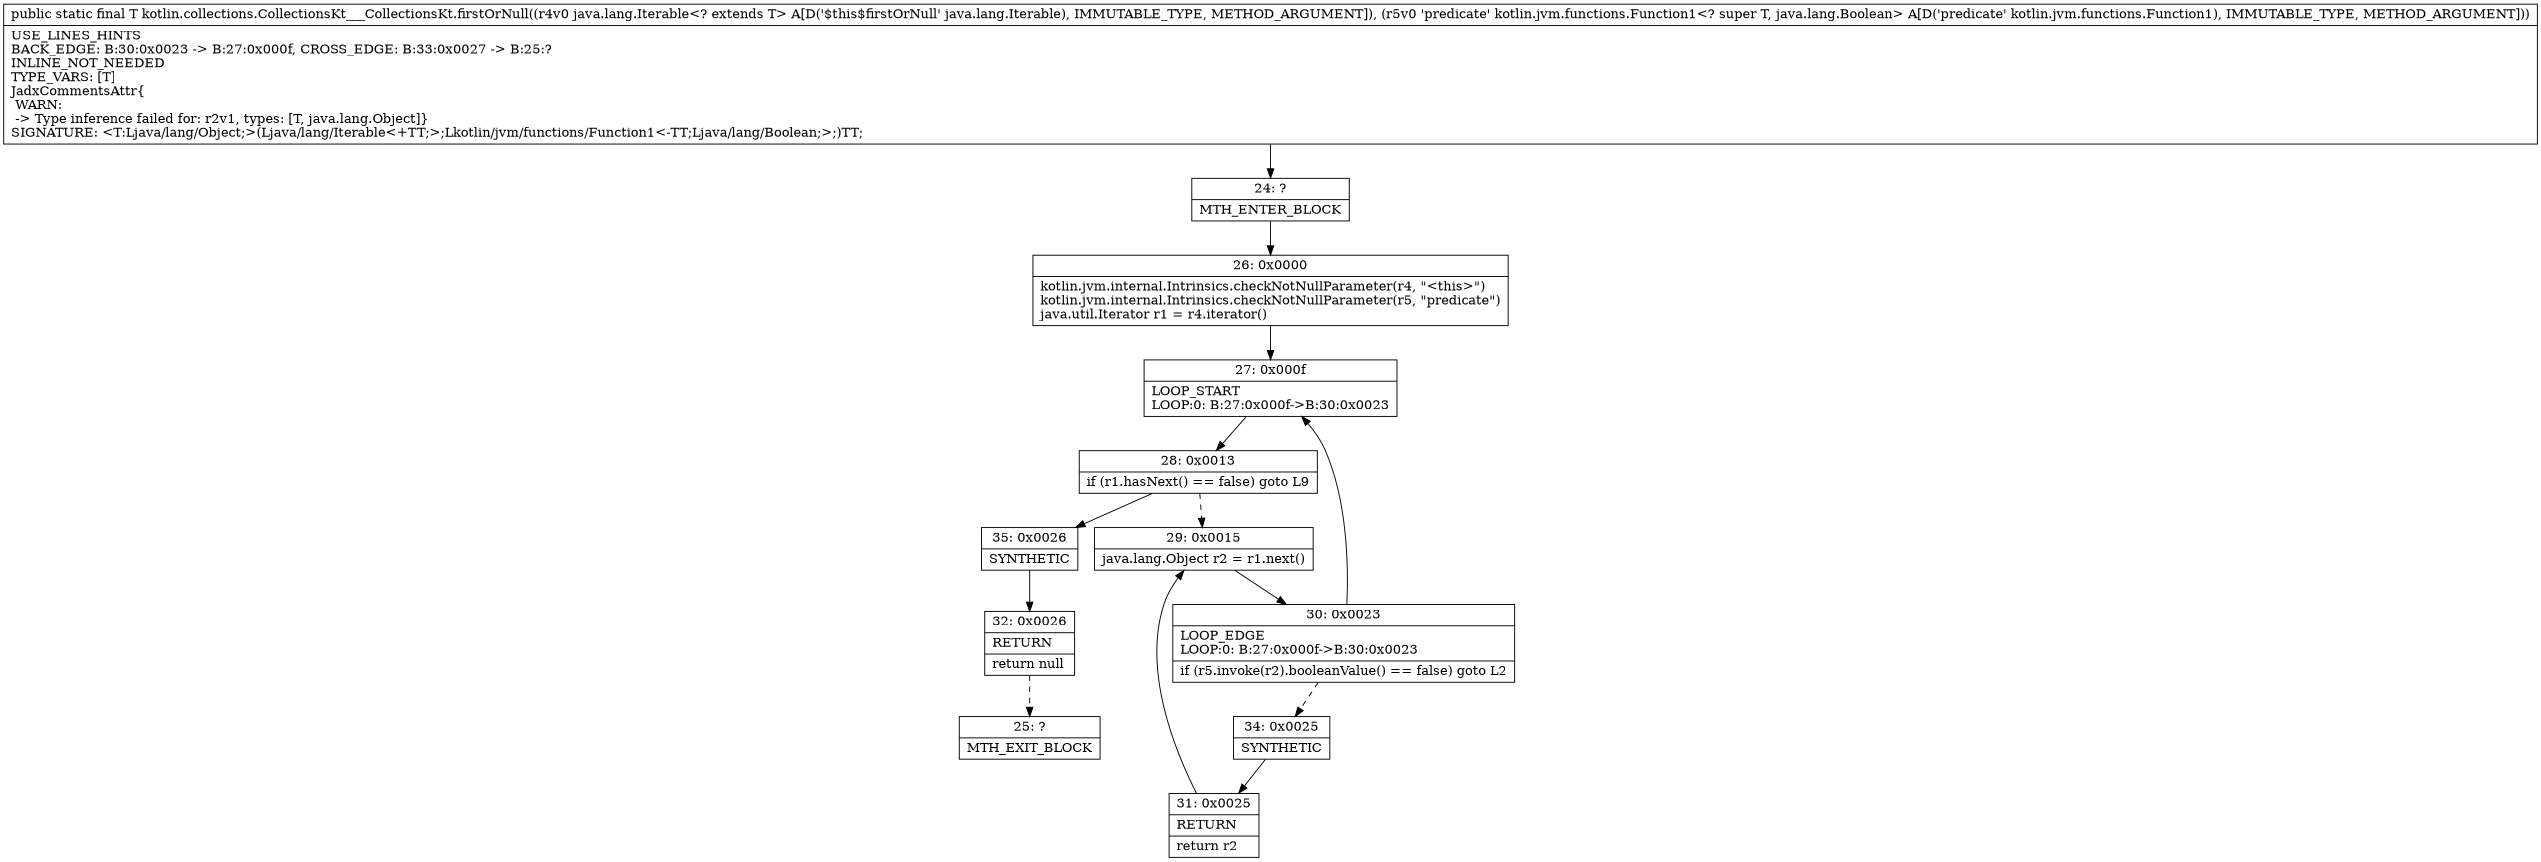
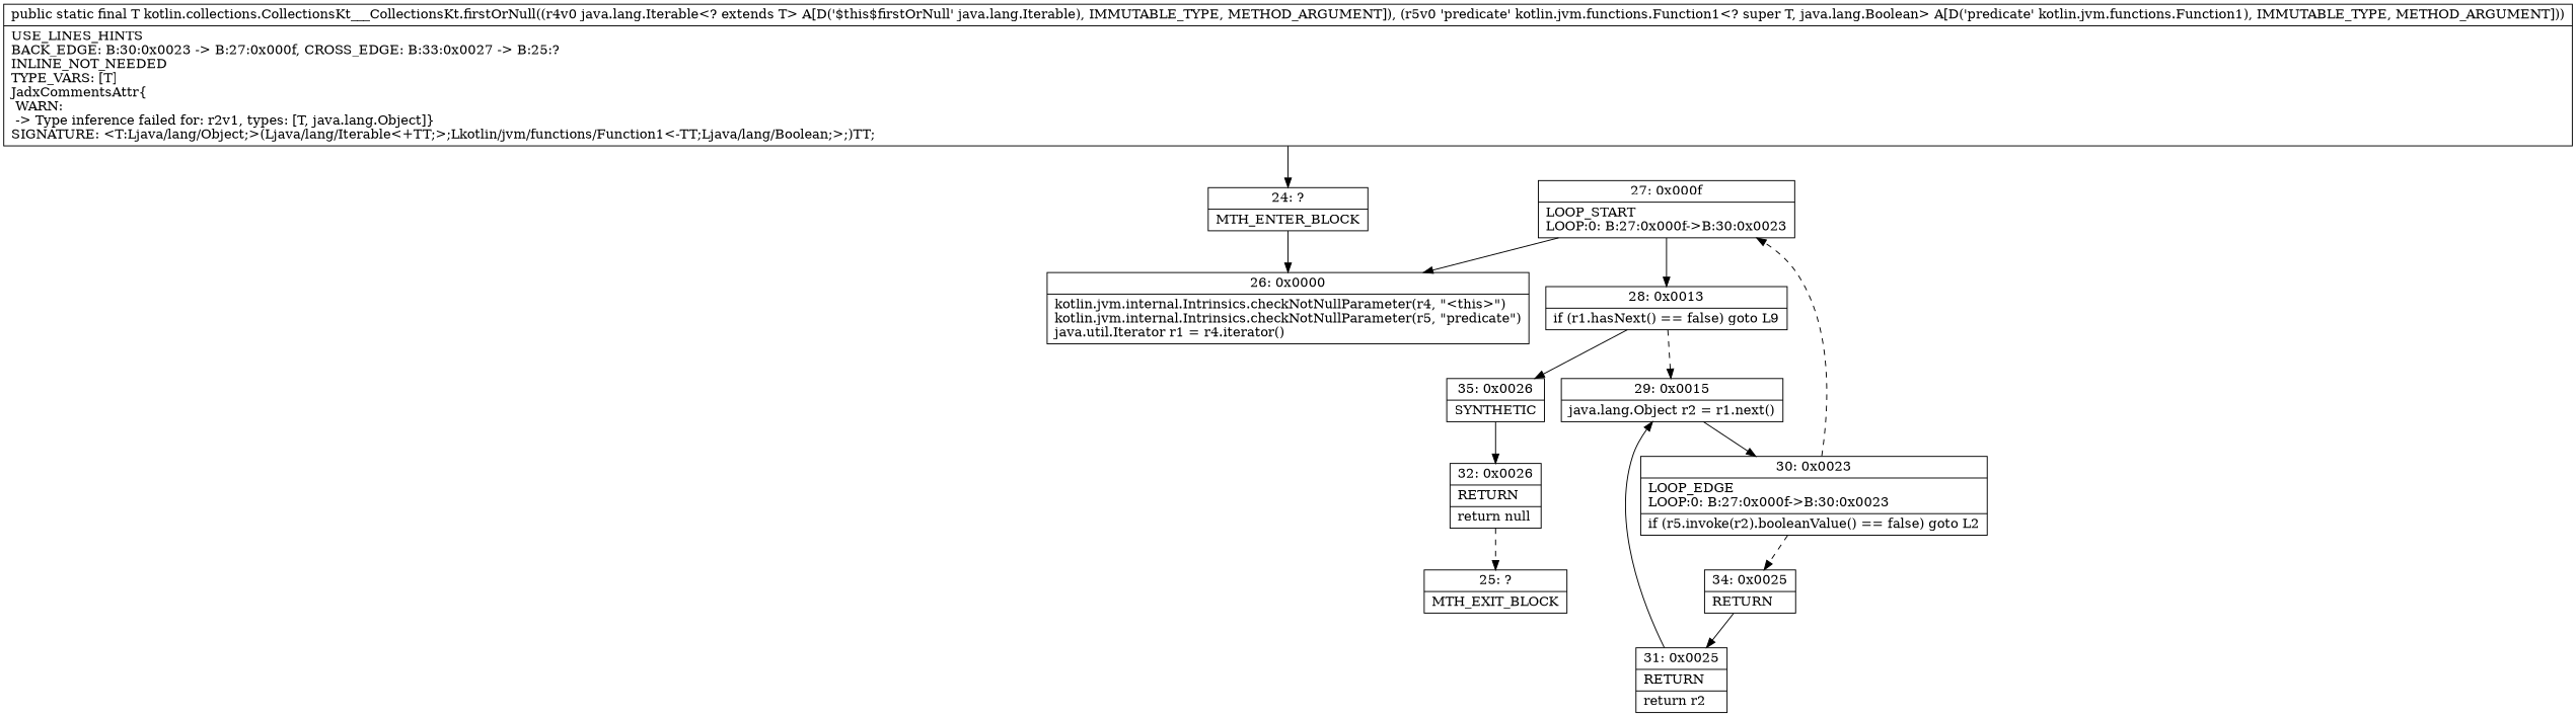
  digraph {
    node [shape=record]
    n1 [label="{24\:\ ?|MTH_ENTER_BLOCK\l}"]
    n2 [label="{26\:\ 0x0000|kotlin.jvm.internal.Intrinsics.checkNotNullParameter(r4, \"\<this\>\")\lkotlin.jvm.internal.Intrinsics.checkNotNullParameter(r5, \"predicate\")\ljava.util.Iterator r1 = r4.iterator()\l}"]
    n3 [label="{27\:\ 0x000f|LOOP_START\lLOOP:0: B:27:0x000f\-\>B:30:0x0023\l}"]
    n4 [label="{28\:\ 0x0013|if (r1.hasNext() == false) goto L9\l}"]
    n5 [label="{29\:\ 0x0015|java.lang.Object r2 = r1.next()\l}"]
    n6 [label="{35\:\ 0x0026|SYNTHETIC\l}"]
    n7 [label="{30\:\ 0x0023|LOOP_EDGE\lLOOP:0: B:27:0x000f\-\>B:30:0x0023\l|if (r5.invoke(r2).booleanValue() == false) goto L2\l}"]
    n8 [label="{32\:\ 0x0026|RETURN\l|return null\l}"]
-   n9 [label="{34\:\ 0x0025|SYNTHETIC\l}"]
+   n9 [label="{34\:\ 0x0025|RETURN\l}"]
    n10 [label="{31\:\ 0x0025|RETURN\l|return r2\l}"]
    n11 [label="{25\:\ ?|MTH_EXIT_BLOCK\l}"]
    n12 [label="{public static final T kotlin.collections.CollectionsKt___CollectionsKt.firstOrNull((r4v0 java.lang.Iterable\<? extends T\> A[D('$this$firstOrNull' java.lang.Iterable), IMMUTABLE_TYPE, METHOD_ARGUMENT]), (r5v0 'predicate' kotlin.jvm.functions.Function1\<? super T, java.lang.Boolean\> A[D('predicate' kotlin.jvm.functions.Function1), IMMUTABLE_TYPE, METHOD_ARGUMENT]))  | USE_LINES_HINTS\lBACK_EDGE: B:30:0x0023 \-\> B:27:0x000f, CROSS_EDGE: B:33:0x0027 \-\> B:25:?\lINLINE_NOT_NEEDED\lTYPE_VARS: [T]\lJadxCommentsAttr\{\l WARN: \l \-\> Type inference failed for: r2v1, types: [T, java.lang.Object]\}\lSIGNATURE: \<T:Ljava\/lang\/Object;\>(Ljava\/lang\/Iterable\<+TT;\>;Lkotlin\/jvm\/functions\/Function1\<\-TT;Ljava\/lang\/Boolean;\>;)TT;\l}"]
    n1 -> n2
-   n2 -> n3
+   n3 -> n2
    n3 -> n4
    n4 -> n5 [style=dashed]
    n4 -> n6
    n5 -> n7
    n6 -> n8
-   n7 -> n3
+   n7 -> n3 [style=dashed]
    n7 -> n9 [style=dashed]
    n8 -> n11 [style=dashed]
    n9 -> n10
    n10 -> n5
    n12 -> n1
  }
